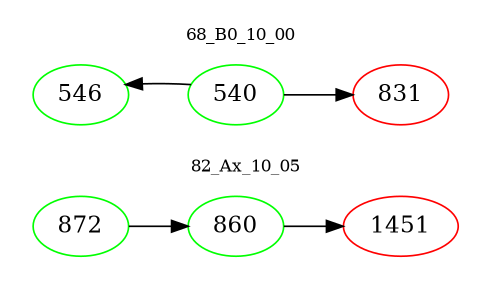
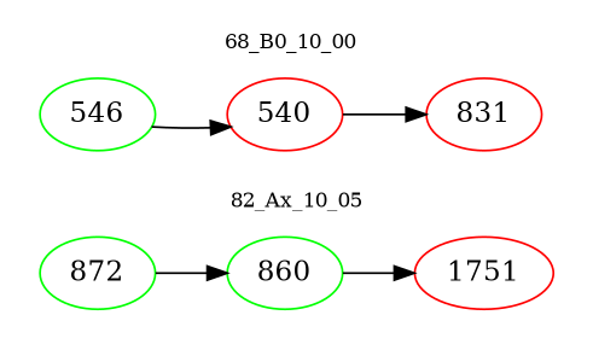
  digraph {
    rankdir=LR
    node [color=green]
    edge [color=black]
    n1 [label=872]
    n2 [label=860]
-   n3 [color=red label=1451]
+   n3 [color=red label=1751]
    n4 [label=546]
-   n5 [label=540]
+   n5 [color=red label=540]
    n6 [color=red label=831]
    subgraph cluster_1 {
      color=white
      fontsize=10
      label="82_Ax_10_05"
      n1
      n2
      n3
    }
    subgraph cluster_2 {
      color=white
      fontsize=10
      label="68_B0_10_00"
      n4
      n5
      n6
    }
    n1 -> n2
    n2 -> n3
-   n5 -> n4
+   n4 -> n5
    n5 -> n6
  }
